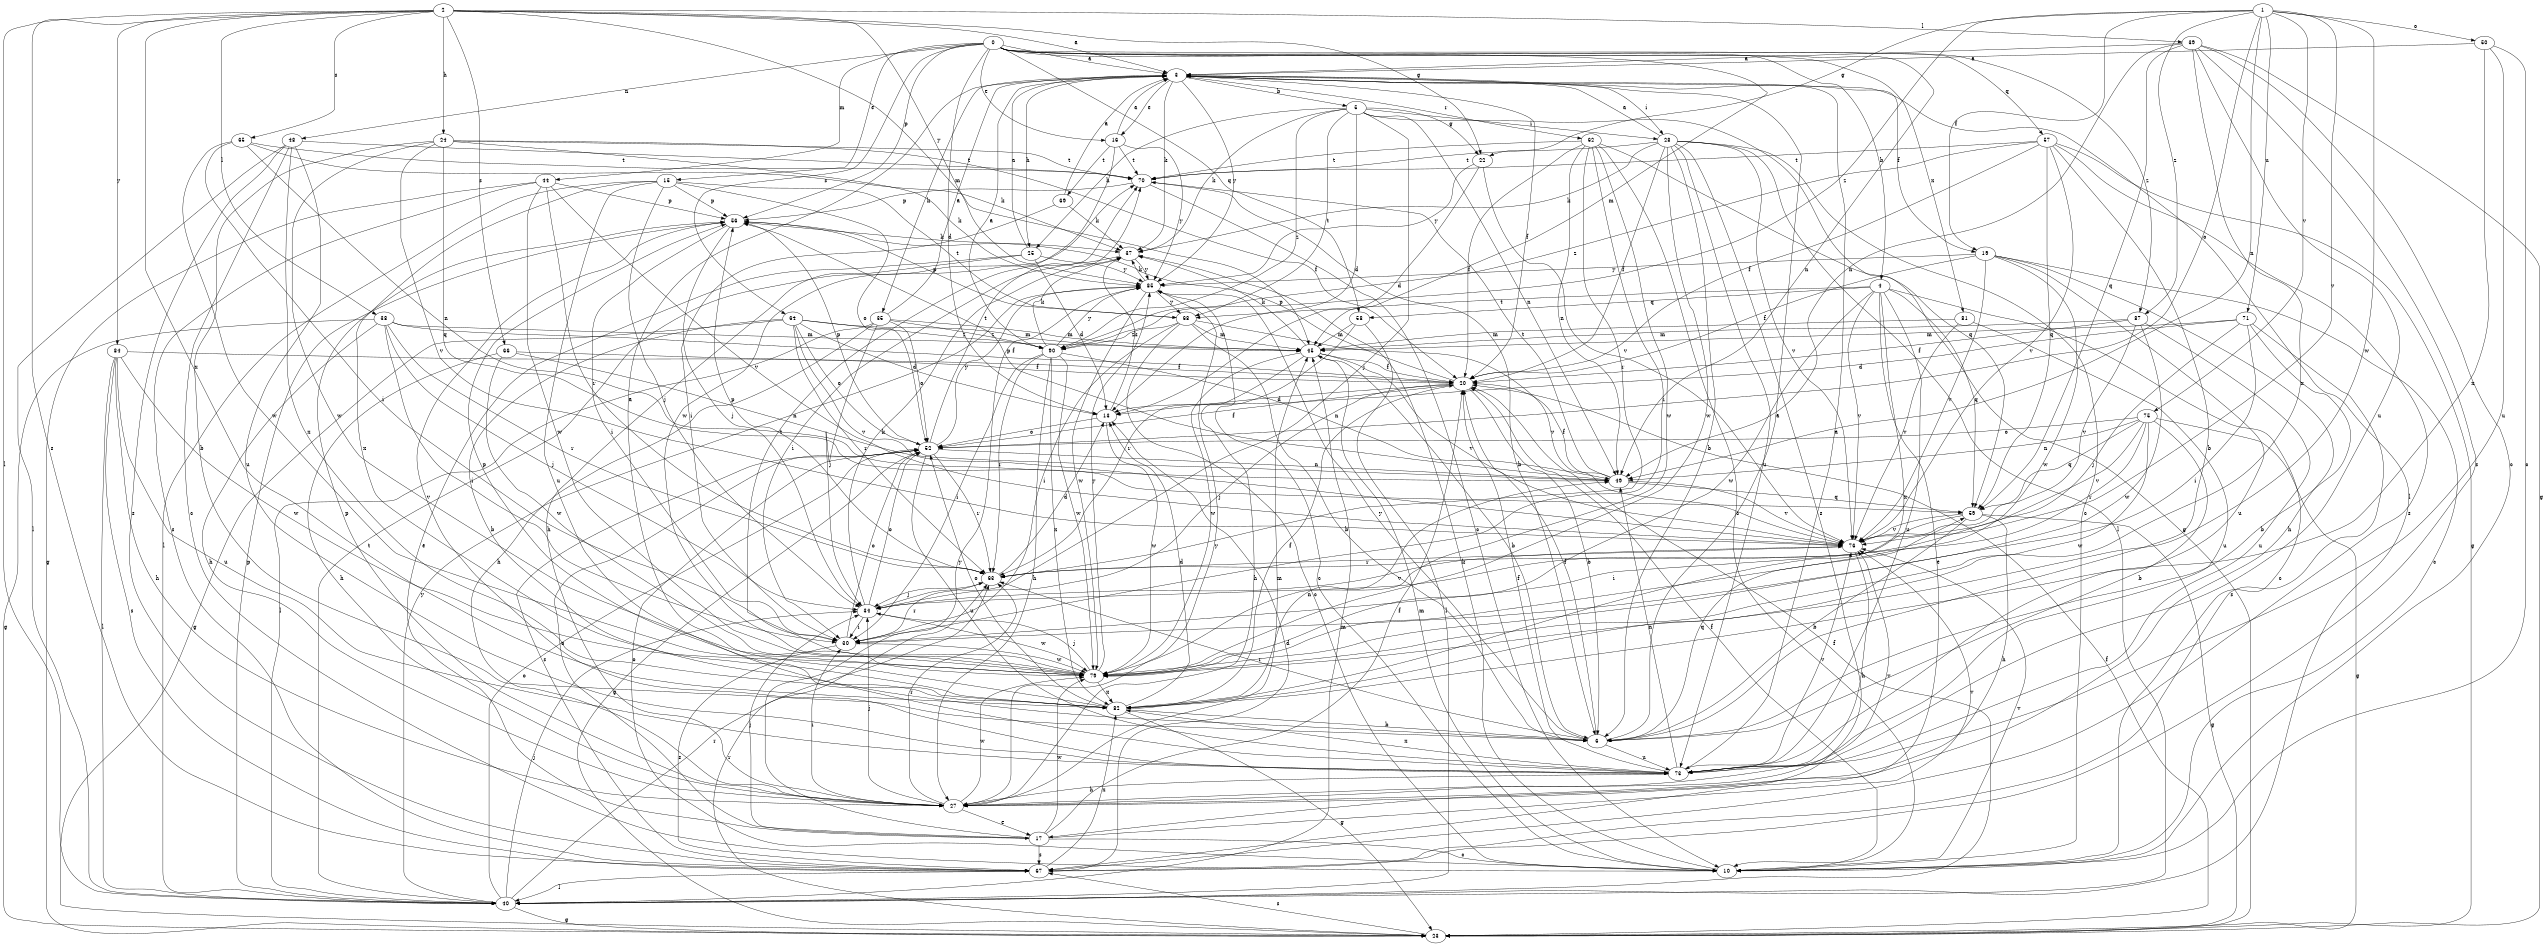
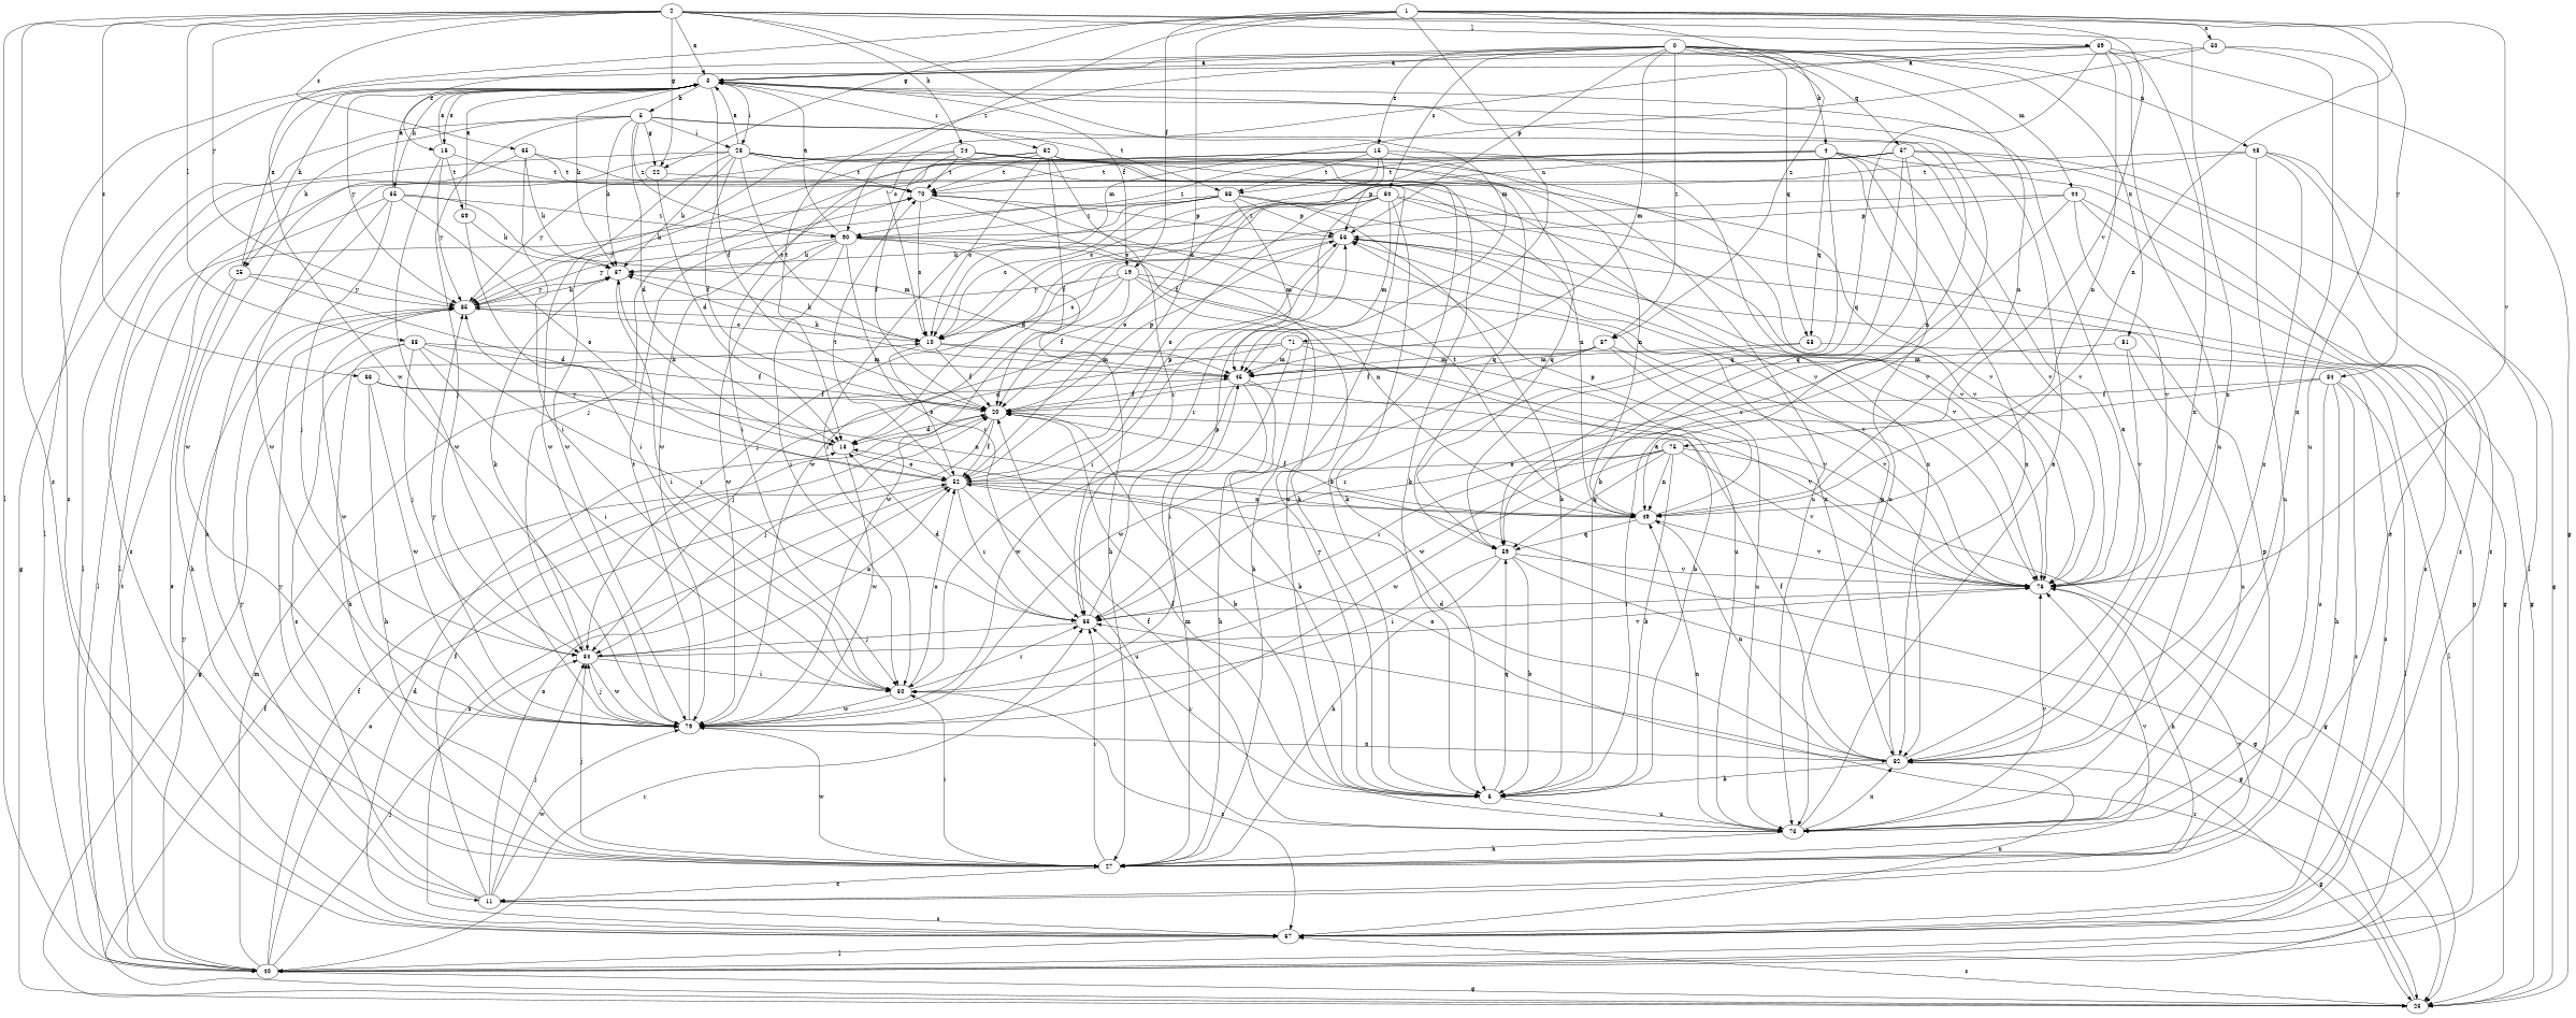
  strict digraph {
    0
    3
    4
    13
    15
    16
    44
    45
    48
    49
    56
    57
    58
    64
    81
    87
    19
    40
    85
    5
    20
    25
    28
    35
    37
    62
    76
    79
    82
    10
-   17
+   17 [label=11]
    59
    68
    73
    52
    34
    69
    70
    67
    23
    63
    6
    27
    30
    90
    1
    22
    50
    71
    75
    2
    24
    38
    39
    65
    66
    84
    0 -> 3 [label=a]
    0 -> 4 [label=b]
-   0 -> 13 [label=d]
+   0 -> 13 [label=t]
    0 -> 15 [label=e]
    0 -> 16 [label=e]
    0 -> 44 [label=m]
    0 -> 45 [label=m]
    0 -> 48 [label=n]
    0 -> 49 [label=n]
    0 -> 56 [label=p]
    0 -> 57 [label=q]
    0 -> 58 [label=q]
    0 -> 64 [label=s]
    0 -> 81 [label=x]
    0 -> 87 [label=z]
    3 -> 16 [label=e]
    3 -> 19 [label=f]
    3 -> 40 [label=l]
    3 -> 85 [label=y]
    3 -> 5 [label=b]
    3 -> 20 [label=f]
    3 -> 25 [label=h]
    3 -> 28 [label=i]
    3 -> 35 [label=k]
    3 -> 37 [label=k]
    3 -> 62 [label=r]
    4 -> 58 [label=q]
    4 -> 76 [label=v]
    4 -> 79 [label=w]
    4 -> 82 [label=x]
    4 -> 10 [label=c]
    4 -> 17 [label=e]
    4 -> 59 [label=q]
    4 -> 68 [label=t]
    4 -> 73 [label=u]
    13 -> 37 [label=k]
    13 -> 79 [label=w]
    13 -> 52 [label=o]
    15 -> 56 [label=p]
    15 -> 40 [label=l]
    15 -> 82 [label=x]
    15 -> 68 [label=t]
    15 -> 73 [label=u]
    15 -> 52 [label=o]
    15 -> 34 [label=j]
    16 -> 3 [label=a]
    16 -> 85 [label=y]
    16 -> 79 [label=w]
    16 -> 69 [label=t]
    16 -> 70 [label=t]
    44 -> 56 [label=p]
    44 -> 76 [label=v]
    44 -> 79 [label=w]
    44 -> 67 [label=s]
    44 -> 23 [label=g]
    44 -> 63 [label=r]
    45 -> 20 [label=f]
    45 -> 37 [label=k]
    45 -> 76 [label=v]
    45 -> 79 [label=w]
    45 -> 6 [label=b]
    45 -> 27 [label=h]
    48 -> 40 [label=l]
    48 -> 82 [label=x]
    48 -> 10 [label=c]
    48 -> 73 [label=u]
    48 -> 70 [label=t]
    48 -> 67 [label=s]
    49 -> 56 [label=p]
    49 -> 20 [label=f]
    49 -> 76 [label=v]
    49 -> 59 [label=q]
    49 -> 70 [label=t]
    56 -> 37 [label=k]
-   56 -> 73 [label=v]
+   56 -> 76 [label=v]
    56 -> 34 [label=j]
    56 -> 30 [label=i]
    57 -> 20 [label=f]
    57 -> 76 [label=v]
    57 -> 59 [label=q]
    57 -> 70 [label=t]
    57 -> 67 [label=s]
    57 -> 23 [label=g]
    57 -> 6 [label=b]
    57 -> 90 [label=z]
    58 -> 45 [label=m]
    58 -> 40 [label=l]
    58 -> 63 [label=r]
    64 -> 13 [label=d]
    64 -> 45 [label=m]
    64 -> 76 [label=v]
    64 -> 52 [label=o]
    64 -> 23 [label=g]
    64 -> 63 [label=r]
    64 -> 6 [label=b]
    64 -> 90 [label=z]
    81 -> 45 [label=m]
    81 -> 76 [label=v]
    81 -> 73 [label=u]
    87 -> 45 [label=m]
    87 -> 20 [label=f]
    87 -> 76 [label=v]
    87 -> 79 [label=w]
    87 -> 73 [label=u]
    19 -> 85 [label=y]
    19 -> 20 [label=f]
    19 -> 76 [label=v]
    19 -> 79 [label=w]
    19 -> 10 [label=c]
    19 -> 73 [label=u]
    19 -> 27 [label=h]
    40 -> 45 [label=m]
    40 -> 56 [label=p]
    40 -> 85 [label=y]
    40 -> 20 [label=f]
    40 -> 52 [label=o]
    40 -> 34 [label=j]
    40 -> 70 [label=t]
    40 -> 23 [label=g]
    40 -> 63 [label=r]
    85 -> 37 [label=k]
    85 -> 79 [label=w]
    85 -> 10 [label=c]
    5 -> 13 [label=d]
    5 -> 49 [label=n]
    5 -> 25 [label=h]
    5 -> 28 [label=i]
    5 -> 37 [label=k]
    5 -> 68 [label=t]
    5 -> 34 [label=j]
    5 -> 23 [label=g]
    5 -> 90 [label=z]
    5 -> 22 [label=g]
    20 -> 13 [label=d]
    20 -> 56 [label=p]
    20 -> 52 [label=f]
    20 -> 34 [label=j]
    20 -> 6 [label=b]
    25 -> 3 [label=a]
    25 -> 13 [label=d]
    25 -> 85 [label=y]
    25 -> 17 [label=e]
    25 -> 27 [label=h]
    28 -> 3 [label=a]
    28 -> 40 [label=l]
    28 -> 20 [label=f]
    28 -> 37 [label=k]
    28 -> 76 [label=v]
    28 -> 79 [label=w]
    28 -> 10 [label=c]
    28 -> 73 [label=u]
    28 -> 70 [label=t]
    28 -> 67 [label=s]
    28 -> 6 [label=b]
    35 -> 3 [label=a]
    35 -> 45 [label=m]
    35 -> 40 [label=l]
    35 -> 52 [label=o]
    35 -> 34 [label=j]
    35 -> 27 [label=h]
    35 -> 90 [label=z]
    37 -> 85 [label=y]
    37 -> 30 [label=i]
    62 -> 49 [label=n]
    62 -> 20 [label=f]
    62 -> 79 [label=w]
    62 -> 10 [label=c]
    62 -> 59 [label=q]
    62 -> 70 [label=t]
    62 -> 63 [label=r]
    62 -> 30 [label=i]
    76 -> 63 [label=r]
    76 -> 27 [label=h]
    79 -> 85 [label=y]
    79 -> 82 [label=x]
    79 -> 34 [label=j]
    79 -> 70 [label=t]
    82 -> 3 [label=a]
    82 -> 13 [label=d]
    82 -> 49 [label=n]
    82 -> 56 [label=p]
    82 -> 20 [label=f]
    82 -> 52 [label=o]
    82 -> 23 [label=g]
    82 -> 6 [label=b]
    10 -> 45 [label=m]
    10 -> 20 [label=f]
    10 -> 37 [label=k]
    10 -> 76 [label=v]
    10 -> 52 [label=o]
    17 -> 85 [label=y]
    17 -> 20 [label=f]
    17 -> 76 [label=v]
    17 -> 79 [label=w]
    17 -> 10 [label=c]
    17 -> 52 [label=o]
    17 -> 34 [label=j]
    17 -> 67 [label=s]
    59 -> 76 [label=v]
    59 -> 23 [label=g]
    59 -> 6 [label=b]
    59 -> 27 [label=h]
    59 -> 30 [label=i]
    68 -> 45 [label=m]
    68 -> 56 [label=p]
-   85 -> 68 [label=y]
+   68 -> 85 [label=y]
    68 -> 76 [label=v]
    68 -> 10 [label=c]
    68 -> 6 [label=b]
    68 -> 30 [label=i]
    68 -> 90 [label=z]
    73 -> 3 [label=a]
    73 -> 49 [label=n]
    73 -> 20 [label=f]
    73 -> 76 [label=v]
    73 -> 82 [label=x]
    73 -> 27 [label=h]
    52 -> 49 [label=n]
    52 -> 56 [label=p]
    52 -> 85 [label=y]
    52 -> 73 [label=u]
    52 -> 70 [label=t]
    52 -> 67 [label=s]
    52 -> 23 [label=g]
    52 -> 63 [label=r]
    34 -> 37 [label=k]
    34 -> 76 [label=v]
    34 -> 79 [label=w]
    34 -> 52 [label=o]
    34 -> 30 [label=i]
    69 -> 3 [label=a]
    69 -> 37 [label=k]
    69 -> 30 [label=i]
    70 -> 56 [label=p]
    70 -> 10 [label=c]
    70 -> 6 [label=b]
    67 -> 13 [label=d]
    67 -> 40 [label=l]
    67 -> 82 [label=x]
    23 -> 20 [label=f]
    23 -> 67 [label=s]
    23 -> 63 [label=r]
    63 -> 13 [label=d]
    63 -> 56 [label=p]
    63 -> 34 [label=j]
    6 -> 3 [label=a]
    6 -> 85 [label=y]
    6 -> 20 [label=f]
    6 -> 59 [label=q]
    6 -> 73 [label=u]
    6 -> 63 [label=r]
    27 -> 45 [label=m]
    27 -> 56 [label=p]
    27 -> 85 [label=y]
    27 -> 76 [label=v]
    27 -> 79 [label=w]
    27 -> 17 [label=e]
    27 -> 34 [label=j]
    27 -> 63 [label=r]
    27 -> 30 [label=i]
    30 -> 79 [label=w]
    30 -> 52 [label=o]
    30 -> 67 [label=s]
    30 -> 63 [label=r]
    90 -> 3 [label=a]
    90 -> 49 [label=n]
    90 -> 85 [label=y]
    90 -> 37 [label=k]
    90 -> 79 [label=w]
    90 -> 82 [label=x]
    90 -> 63 [label=r]
    90 -> 27 [label=h]
    90 -> 30 [label=i]
    1 -> 49 [label=n]
    1 -> 87 [label=z]
    1 -> 19 [label=f]
    1 -> 76 [label=v]
    1 -> 79 [label=w]
    1 -> 52 [label=o]
    1 -> 90 [label=z]
    1 -> 22 [label=g]
    1 -> 50 [label=o]
    1 -> 71 [label=u]
    1 -> 75 [label=v]
    22 -> 13 [label=d]
    22 -> 85 [label=y]
    22 -> 76 [label=v]
    50 -> 3 [label=a]
    50 -> 82 [label=x]
-   50 -> 10 [label=c]
+   50 -> 10 [label=m]
    50 -> 73 [label=u]
    71 -> 13 [label=d]
    71 -> 45 [label=m]
    71 -> 34 [label=j]
    71 -> 67 [label=s]
    71 -> 6 [label=b]
    71 -> 30 [label=i]
    75 -> 49 [label=n]
    75 -> 76 [label=v]
    75 -> 79 [label=w]
    75 -> 59 [label=q]
    75 -> 52 [label=o]
    75 -> 23 [label=g]
    75 -> 63 [label=r]
    75 -> 6 [label=b]
    2 -> 3 [label=a]
    2 -> 45 [label=m]
    2 -> 40 [label=l]
    2 -> 85 [label=y]
    2 -> 82 [label=x]
    2 -> 67 [label=s]
    2 -> 22 [label=g]
    2 -> 24 [label=h]
    2 -> 38 [label=l]
    2 -> 39 [label=l]
    2 -> 65 [label=s]
    2 -> 66 [label=s]
    2 -> 84 [label=y]
    24 -> 85 [label=k]
    24 -> 20 [label=f]
    24 -> 76 [label=v]
    24 -> 79 [label=w]
    24 -> 59 [label=q]
    24 -> 70 [label=t]
    24 -> 6 [label=b]
    38 -> 45 [label=m]
    38 -> 20 [label=f]
    38 -> 34 [label=j]
    38 -> 23 [label=g]
    38 -> 63 [label=r]
    38 -> 27 [label=h]
    38 -> 30 [label=i]
    39 -> 3 [label=a]
    39 -> 49 [label=n]
    39 -> 82 [label=x]
    39 -> 10 [label=c]
    39 -> 59 [label=q]
    39 -> 73 [label=u]
    39 -> 67 [label=s]
    39 -> 23 [label=g]
    65 -> 49 [label=n]
    65 -> 37 [label=k]
    65 -> 79 [label=w]
    65 -> 70 [label=t]
    65 -> 30 [label=i]
    66 -> 49 [label=n]
    66 -> 20 [label=f]
    66 -> 79 [label=w]
    66 -> 27 [label=h]
    84 -> 40 [label=l]
    84 -> 20 [label=f]
    84 -> 79 [label=w]
    84 -> 73 [label=u]
    84 -> 67 [label=s]
    84 -> 27 [label=h]
  }
